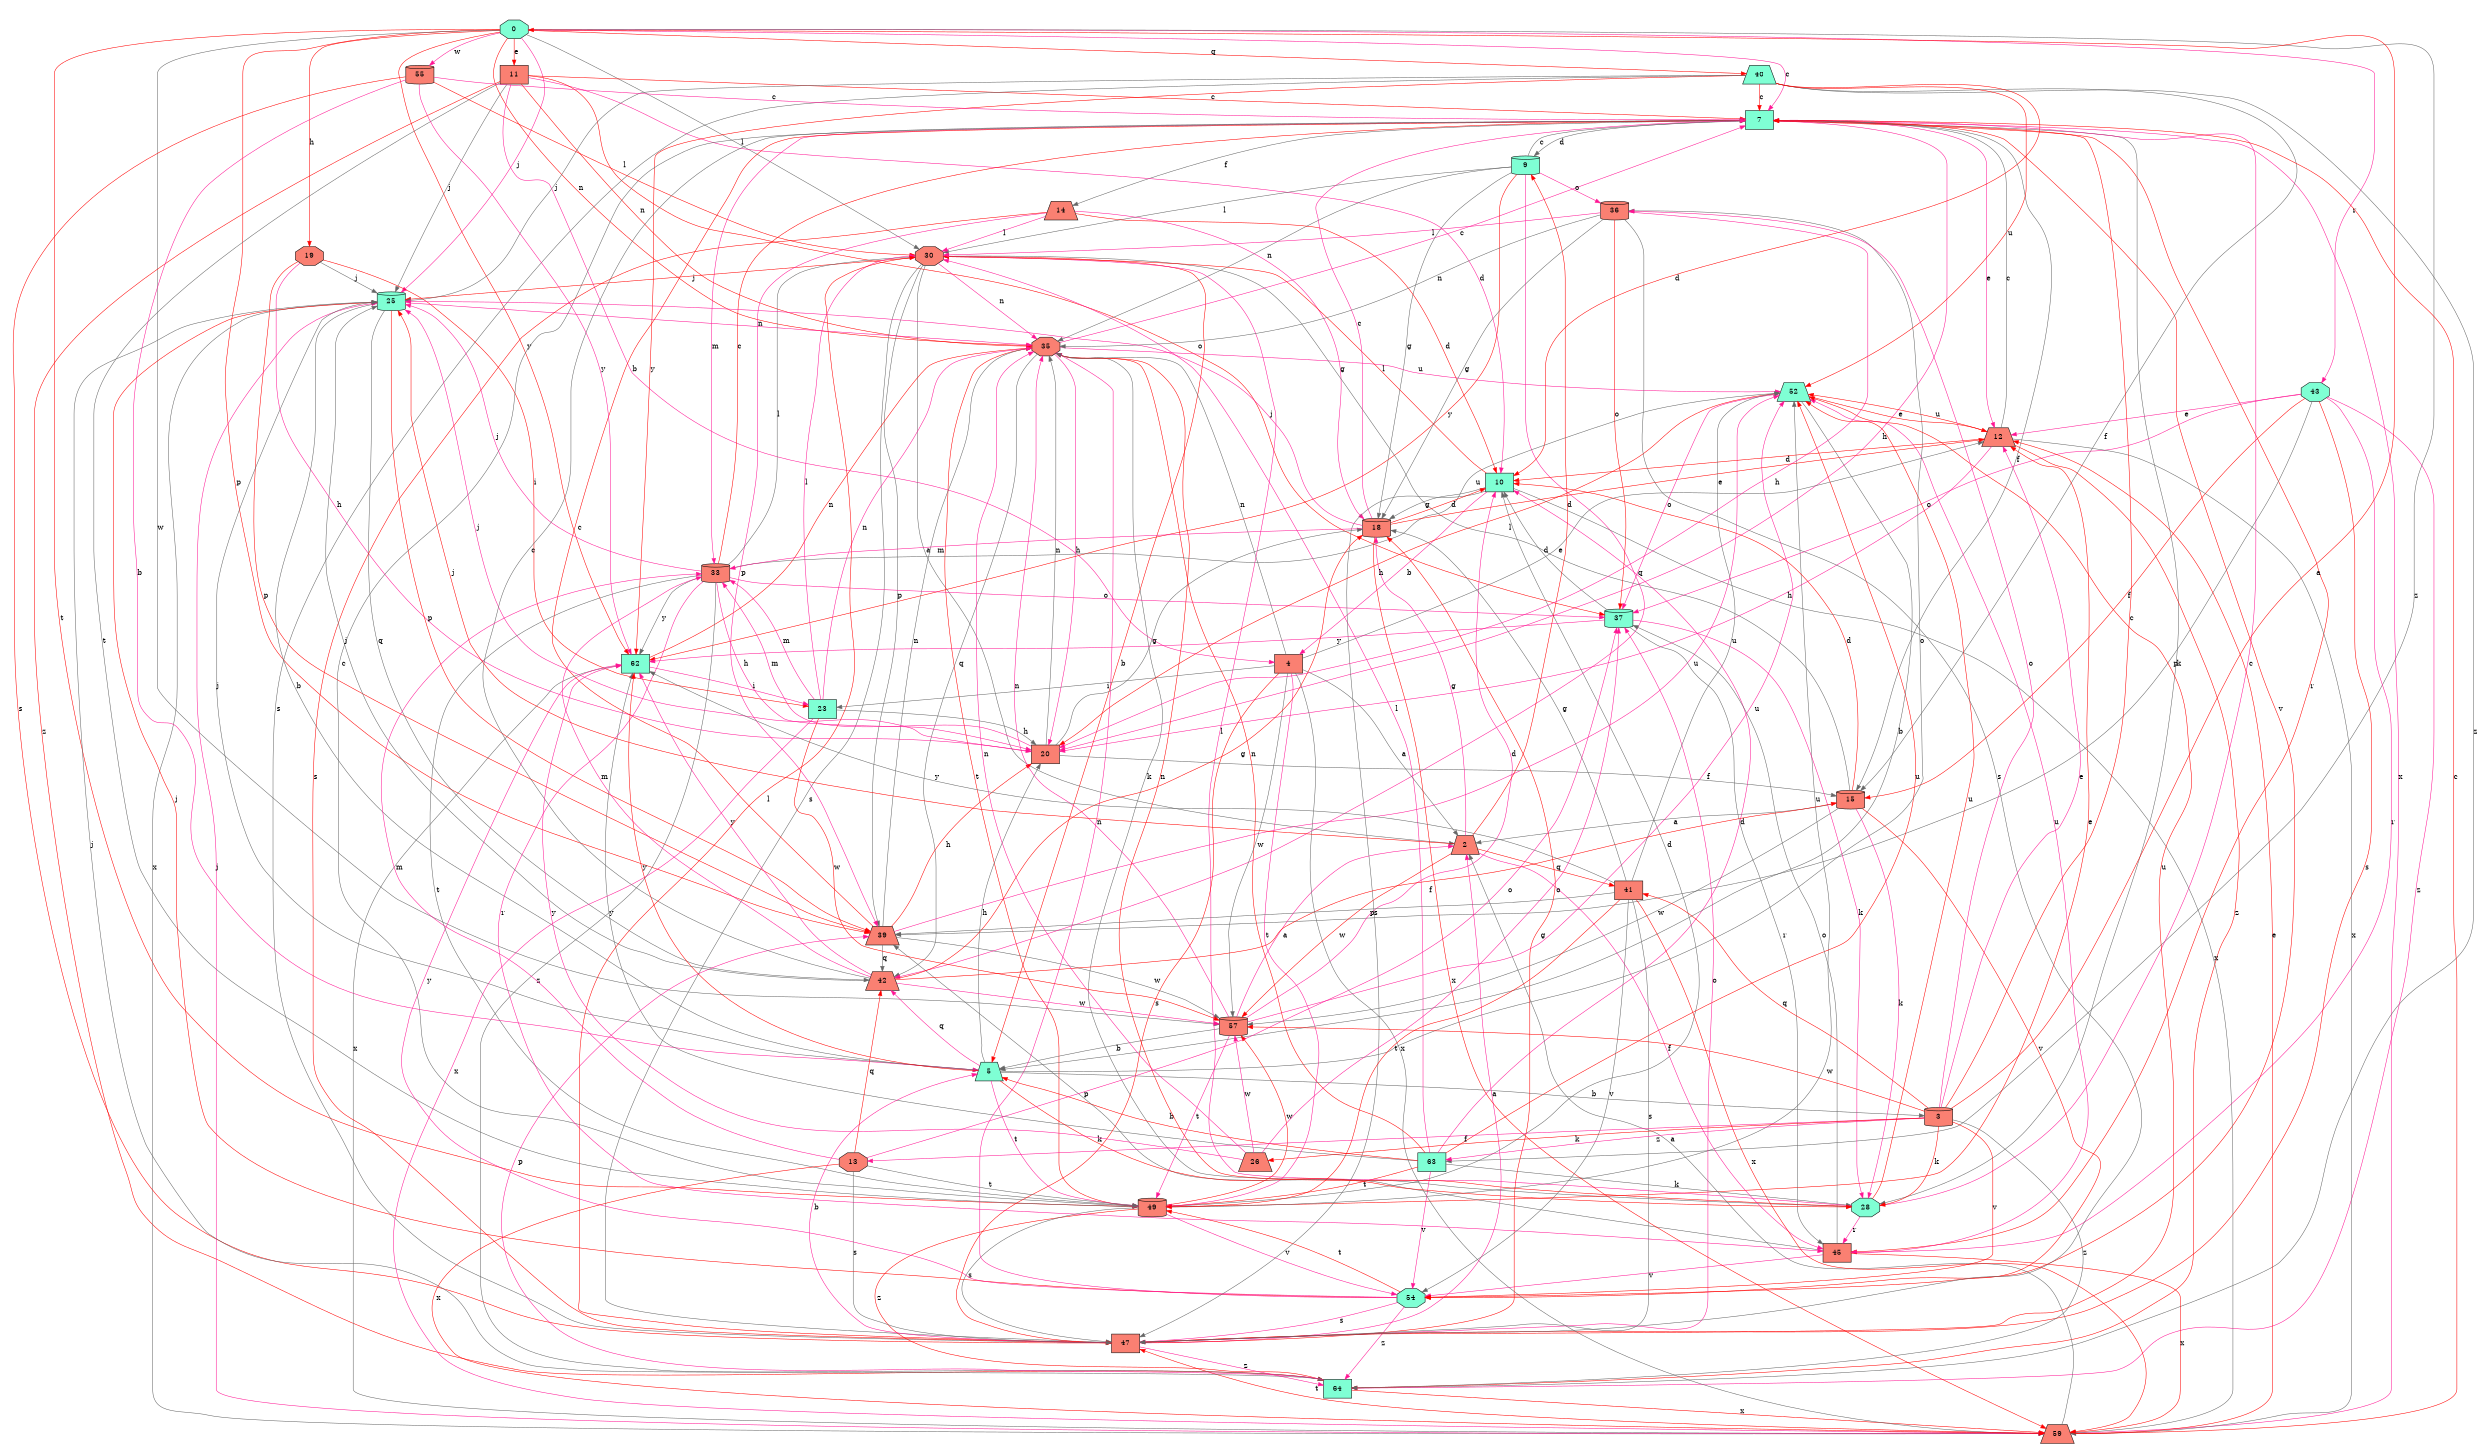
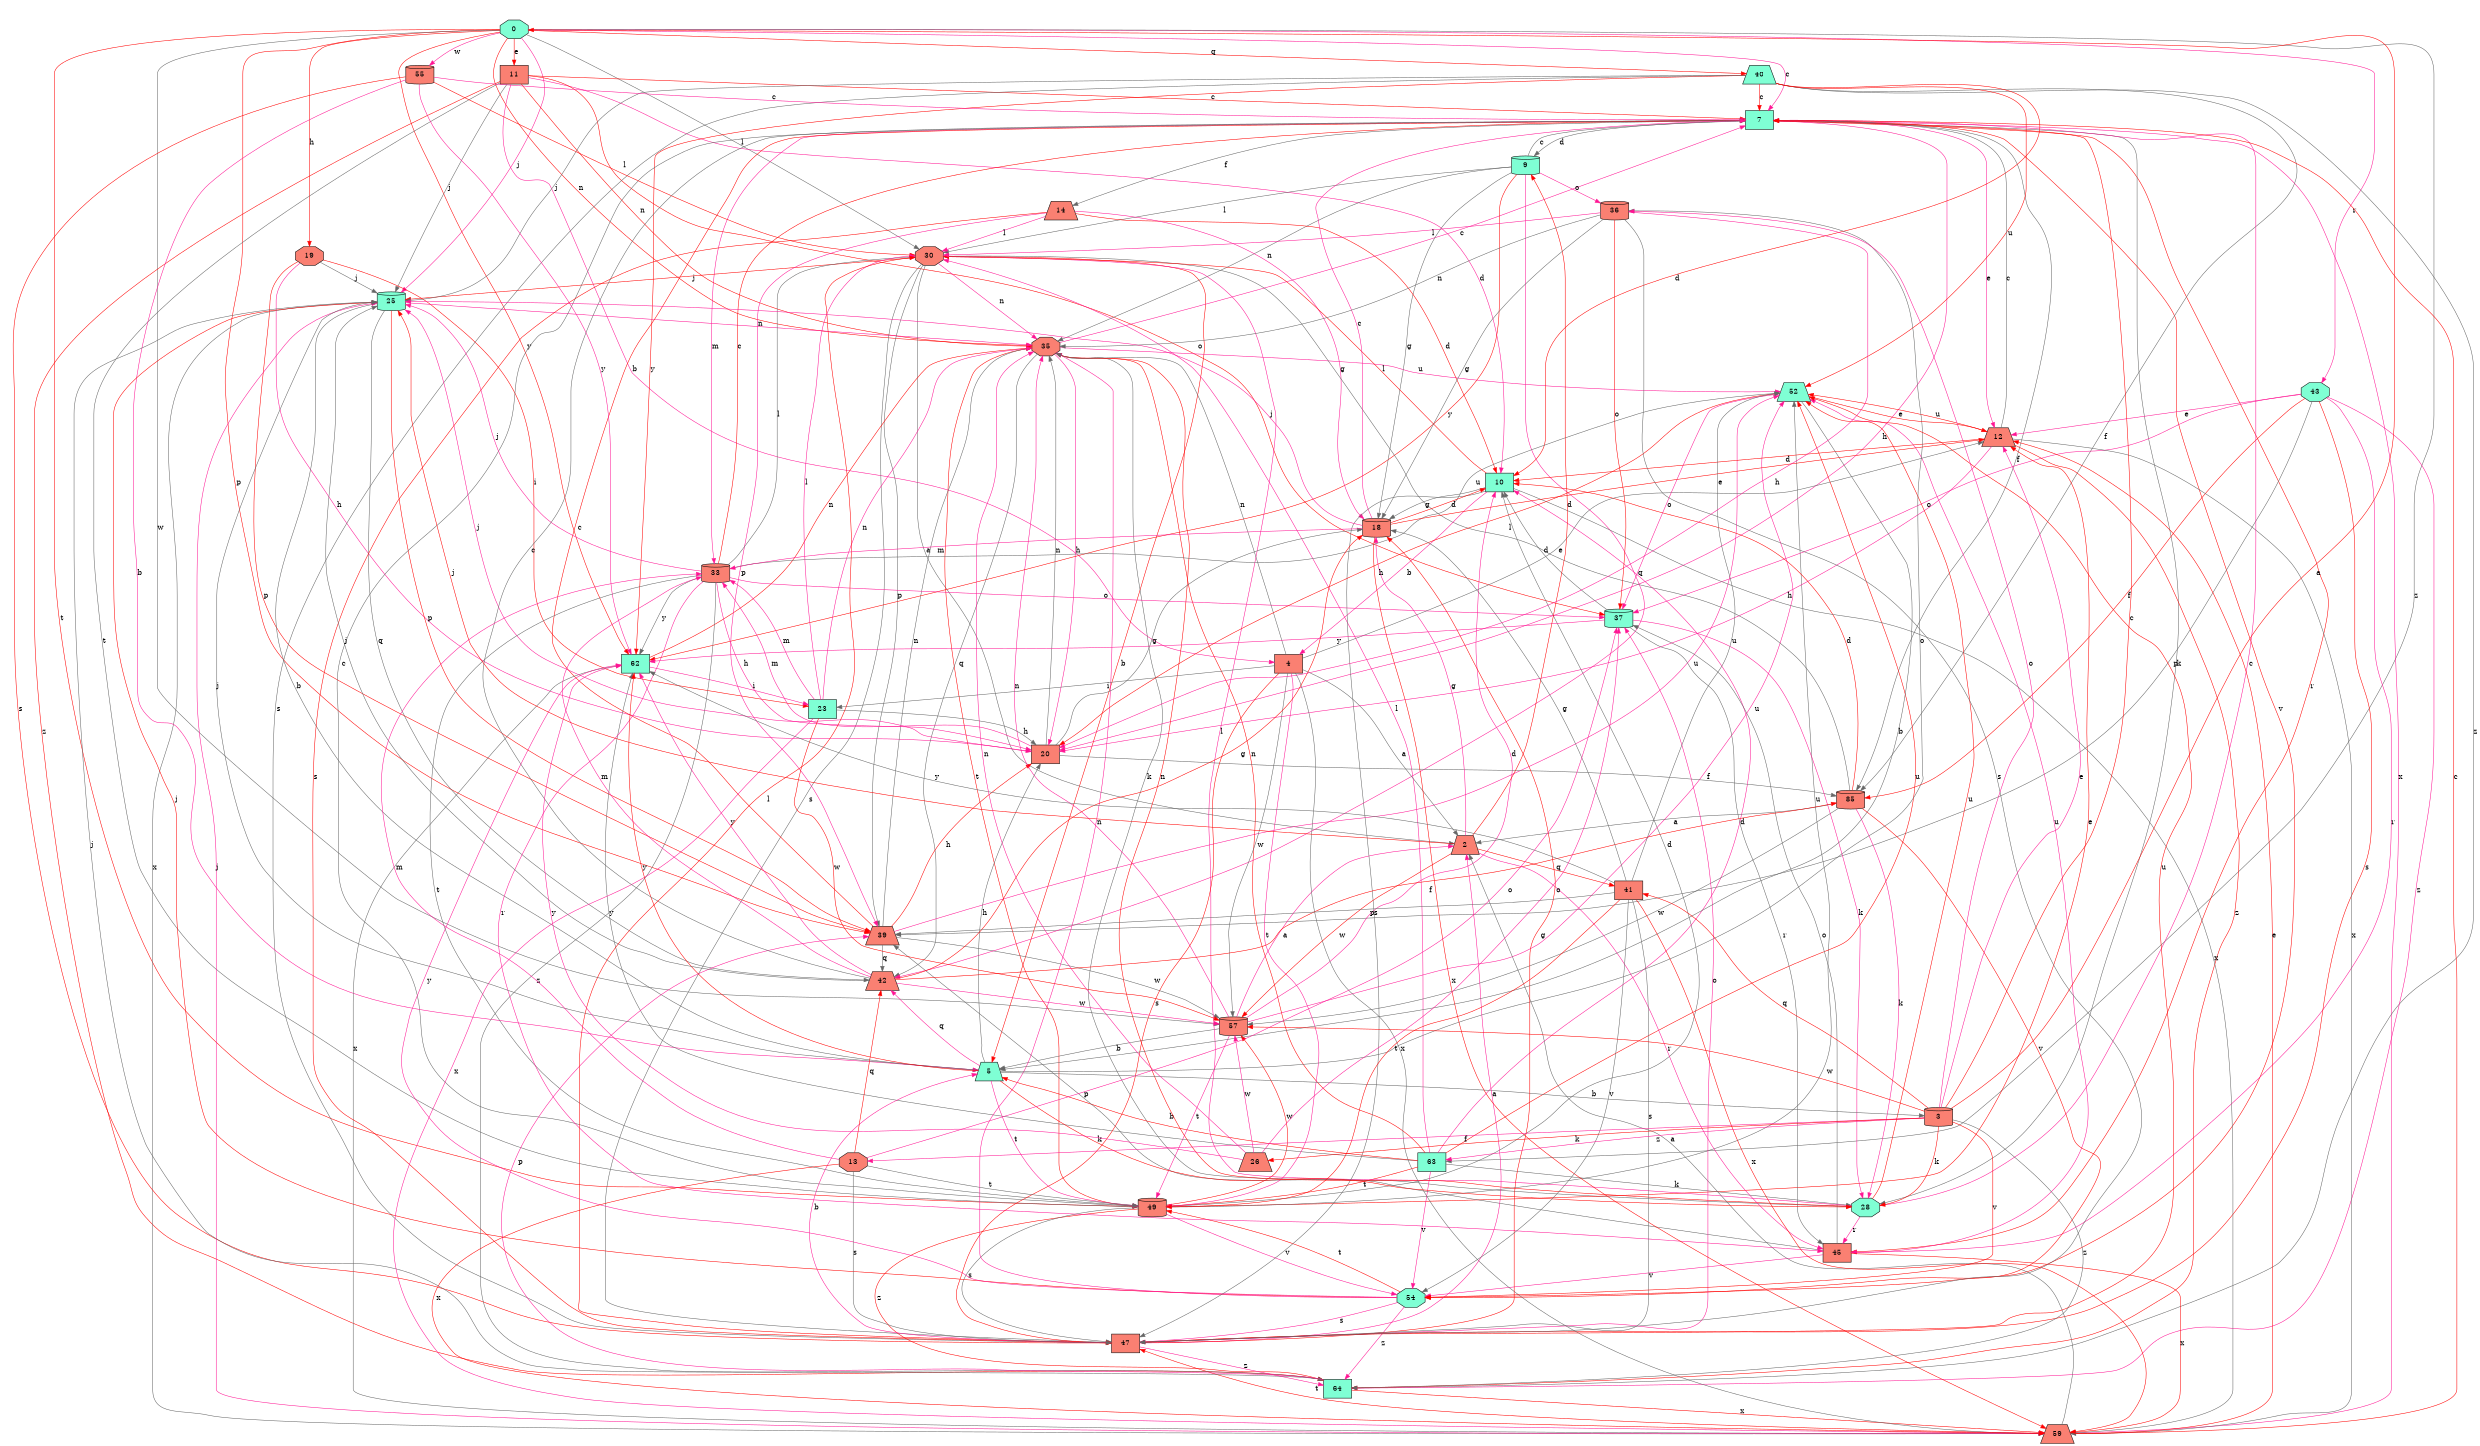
  strict digraph {
    node [fillcolor=salmon shape=box style=filled]
    edge [color=deeppink]
    0 [fillcolor=aquamarine shape=octagon]
    7 [fillcolor=aquamarine]
    11
    19 [shape=octagon]
    25 [fillcolor=aquamarine shape=cylinder]
    30 [shape=octagon]
    35 [shape=octagon]
    39 [shape=trapezium]
    40 [fillcolor=aquamarine shape=trapezium]
    43 [fillcolor=aquamarine shape=octagon]
    49 [shape=cylinder]
    55 [shape=cylinder]
    57 [shape=cylinder]
    62 [fillcolor=aquamarine]
    63 [fillcolor=aquamarine]
    9 [fillcolor=aquamarine shape=cylinder]
    45
    12 [shape=trapezium]
    28 [fillcolor=aquamarine shape=octagon]
    54 [fillcolor=aquamarine shape=octagon]
    59 [shape=trapezium]
    20
    14 [shape=trapezium]
-   15 [shape=cylinder]
+   15 [shape=cylinder label=85]
    33 [shape=cylinder]
    64 [fillcolor=aquamarine]
    4
    10 [fillcolor=aquamarine]
    37 [fillcolor=aquamarine shape=cylinder]
    23 [fillcolor=aquamarine]
    5 [fillcolor=aquamarine shape=trapezium]
    42 [shape=trapezium]
    2 [shape=trapezium]
    47
    52 [fillcolor=aquamarine shape=trapezium]
    18 [shape=cylinder]
    41
    36 [shape=cylinder]
    3 [shape=cylinder]
    13 [shape=octagon]
    26 [shape=trapezium]
    0 -> 7 [label=c]
    0 -> 11 [color=red label=e]
    0 -> 19 [color=red label=h]
    0 -> 25 [label=j]
    0 -> 30 [color=gray40 label=l]
    0 -> 35 [color=red label=n]
    0 -> 39 [color=red label=p]
    0 -> 40 [color=red label=q]
    0 -> 43 [label=r]
    0 -> 49 [color=red label=t]
    0 -> 55 [label=w]
    0 -> 57 [color=gray40 label=w]
    0 -> 62 [color=red label=y]
    0 -> 63 [color=gray40 label=z]
    7 -> 9 [color=gray40 label=d]
    7 -> 45 [color=red label=r]
    7 -> 12 [label=e]
    7 -> 28 [color=gray40 label=k]
    7 -> 54 [color=red label=v]
    7 -> 59 [label=x]
    7 -> 20 [label=h]
    7 -> 14 [color=gray40 label=f]
    7 -> 15 [color=gray40 label=f]
    7 -> 33 [label=m]
    11 -> 7 [color=red label=c]
    11 -> 25 [color=gray40 label=j]
    11 -> 35 [color=red label=n]
    11 -> 49 [color=gray40 label=t]
    11 -> 64 [color=red label=z]
    11 -> 4 [label=b]
    11 -> 10 [label=d]
    11 -> 37 [color=red label=o]
    19 -> 25 [color=gray40 label=j]
    19 -> 39 [color=red label=p]
    19 -> 20 [label=h]
    19 -> 23 [color=red label=i]
    25 -> 35 [label=n]
    25 -> 39 [color=red label=p]
    25 -> 59 [color=gray40 label=x]
    25 -> 5 [color=gray40 label=b]
    25 -> 42 [color=gray40 label=q]
    30 -> 25 [color=red label=j]
    30 -> 35 [label=n]
    30 -> 39 [color=gray40 label=p]
    30 -> 5 [color=red label=b]
    30 -> 2 [color=gray40 label=a]
    30 -> 47 [color=gray40 label=s]
    35 -> 7 [label=c]
    35 -> 49 [color=red label=t]
    35 -> 28 [color=gray40 label=k]
    35 -> 20 [label=h]
    35 -> 42 [color=gray40 label=q]
    35 -> 52 [label=u]
    39 -> 7 [color=red label=c]
    39 -> 35 [color=gray40 label=n]
    39 -> 57 [color=gray40 label=w]
    39 -> 20 [color=red label=h]
    39 -> 42 [color=gray40 label=q]
    39 -> 52 [label=u]
    40 -> 7 [color=red label=c]
    40 -> 25 [color=gray40 label=j]
    40 -> 62 [color=red label=y]
    40 -> 15 [color=gray40 label=f]
    40 -> 64 [color=gray40 label=z]
    40 -> 10 [color=red label=d]
    40 -> 47 [color=gray40 label=s]
    40 -> 52 [color=red label=u]
    43 -> 39 [color=gray40 label=p]
    43 -> 45 [label=r]
    43 -> 12 [label=e]
    43 -> 15 [color=red label=f]
    43 -> 64 [label=z]
    43 -> 37 [label=o]
    43 -> 47 [color=red label=s]
    49 -> 7 [color=gray40 label=c]
    49 -> 57 [color=red label=w]
    49 -> 12 [color=red label=e]
    49 -> 54 [label=v]
    49 -> 64 [color=red label=z]
    49 -> 10 [color=gray40 label=d]
    49 -> 47 [color=gray40 label=s]
    49 -> 52 [color=gray40 label=u]
    55 -> 7 [label=c]
    55 -> 30 [color=red label=l]
    55 -> 62 [label=y]
    55 -> 5 [label=b]
    55 -> 47 [color=red label=s]
    57 -> 35 [label=n]
    57 -> 49 [label=t]
    57 -> 10 [label=d]
    57 -> 5 [color=gray40 label=b]
    57 -> 2 [label=a]
    57 -> 52 [label=u]
    62 -> 35 [color=red label=n]
    62 -> 59 [color=gray40 label=x]
    62 -> 23 [label=i]
    63 -> 30 [label=l]
    63 -> 35 [color=red label=n]
    63 -> 49 [color=red label=t]
    63 -> 62 [color=gray40 label=y]
    63 -> 28 [color=gray40 label=k]
    63 -> 54 [label=v]
    63 -> 10 [label=d]
    63 -> 5 [color=red label=b]
    63 -> 52 [color=red label=u]
    9 -> 7 [color=gray40 label=c]
    9 -> 30 [color=gray40 label=l]
    9 -> 35 [color=gray40 label=n]
    9 -> 62 [color=red label=y]
    9 -> 42 [label=q]
    9 -> 18 [color=gray40 label=g]
    9 -> 36 [label=o]
    45 -> 39 [color=gray40 label=p]
    45 -> 54 [label=v]
    45 -> 59 [color=red label=x]
    45 -> 37 [color=gray40 label=o]
    45 -> 52 [label=u]
    12 -> 7 [color=gray40 label=c]
    12 -> 59 [color=gray40 label=x]
    12 -> 20 [label=h]
    12 -> 64 [color=red label=z]
    12 -> 10 [color=red label=d]
    12 -> 52 [color=red label=u]
    28 -> 7 [label=c]
    28 -> 30 [label=l]
    28 -> 35 [color=red label=n]
    28 -> 45 [label=r]
    28 -> 52 [color=red label=u]
    54 -> 25 [color=red label=j]
    54 -> 35 [label=n]
    54 -> 49 [color=red label=t]
    54 -> 62 [label=y]
    54 -> 64 [label=z]
    54 -> 47 [label=s]
    59 -> 7 [color=red label=c]
    59 -> 25 [label=j]
    59 -> 12 [color=red label=e]
    59 -> 2 [color=gray40 label=a]
    59 -> 47 [color=red label=t]
    20 -> 25 [label=j]
    20 -> 35 [color=gray40 label=n]
    20 -> 15 [color=gray40 label=f]
    20 -> 33 [label=m]
    20 -> 18 [color=gray40 label=g]
    14 -> 30 [label=l]
    14 -> 39 [label=p]
    14 -> 10 [color=red label=d]
    14 -> 47 [color=red label=s]
    14 -> 18 [label=g]
    15 -> 30 [color=gray40 label=l]
    15 -> 57 [color=gray40 label=w]
    15 -> 28 [label=k]
    15 -> 54 [color=red label=v]
    15 -> 10 [color=red label=d]
    15 -> 2 [color=gray40 label=a]
    33 -> 7 [color=red label=c]
    33 -> 25 [label=j]
    33 -> 30 [color=gray40 label=l]
    33 -> 49 [color=gray40 label=t]
    33 -> 62 [color=gray40 label=y]
    33 -> 45 [label=r]
    33 -> 20 [label=h]
    33 -> 64 [color=gray40 label=z]
    33 -> 37 [label=o]
    33 -> 52 [color=gray40 label=u]
    64 -> 25 [color=gray40 label=j]
    64 -> 39 [label=p]
    64 -> 59 [color=red label=x]
    4 -> 35 [color=gray40 label=n]
    4 -> 49 [label=t]
    4 -> 57 [color=gray40 label=w]
    4 -> 12 [color=gray40 label=e]
    4 -> 59 [color=gray40 label=x]
    4 -> 23 [color=gray40 label=i]
    4 -> 2 [color=gray40 label=a]
    4 -> 47 [color=red label=s]
    10 -> 30 [color=red label=l]
    10 -> 59 [color=gray40 label=x]
    10 -> 4 [label=b]
    10 -> 47 [color=gray40 label=s]
    10 -> 18 [color=gray40 label=g]
    37 -> 62 [label=y]
    37 -> 45 [color=gray40 label=r]
    37 -> 28 [label=k]
    37 -> 10 [color=gray40 label=d]
    23 -> 30 [label=l]
    23 -> 35 [label=n]
    23 -> 57 [color=red label=w]
    23 -> 59 [label=x]
    23 -> 20 [color=gray40 label=h]
    23 -> 33 [label=m]
    5 -> 25 [color=gray40 label=j]
    5 -> 49 [label=t]
    5 -> 62 [color=red label=y]
    5 -> 28 [color=red label=k]
    5 -> 20 [color=gray40 label=h]
    5 -> 42 [label=q]
    5 -> 36 [color=gray40 label=o]
    5 -> 3 [color=gray40 label=b]
    42 -> 7 [color=gray40 label=c]
    42 -> 25 [color=gray40 label=j]
    42 -> 57 [label=w]
    42 -> 62 [label=y]
    42 -> 15 [color=red label=f]
    42 -> 33 [label=m]
    42 -> 18 [color=red label=g]
    2 -> 25 [color=red label=j]
    2 -> 57 [color=red label=w]
    2 -> 9 [color=red label=d]
-   2 -> 45 [label=f]
+   2 -> 45 [label=r]
    2 -> 18 [label=g]
    2 -> 41 [color=red label=q]
    47 -> 30 [color=red label=l]
    47 -> 64 [label=z]
    47 -> 37 [label=o]
    47 -> 5 [label=b]
    47 -> 2 [label=a]
    47 -> 52 [color=red label=u]
    47 -> 18 [color=red label=g]
    52 -> 12 [color=red label=e]
    52 -> 20 [color=red label=h]
    52 -> 37 [label=o]
    52 -> 5 [color=gray40 label=b]
    18 -> 7 [label=c]
    18 -> 25 [label=j]
    18 -> 12 [color=red label=e]
    18 -> 59 [color=red label=x]
    18 -> 33 [label=m]
    18 -> 10 [color=red label=d]
    41 -> 39 [color=gray40 label=p]
    41 -> 49 [color=red label=t]
    41 -> 62 [color=gray40 label=y]
    41 -> 54 [color=gray40 label=v]
    41 -> 59 [color=red label=x]
    41 -> 47 [color=gray40 label=s]
    41 -> 52 [color=gray40 label=u]
    41 -> 18 [color=gray40 label=g]
    36 -> 30 [label=l]
    36 -> 35 [color=gray40 label=n]
    36 -> 20 [label=h]
    36 -> 37 [color=red label=o]
    36 -> 47 [color=gray40 label=s]
    36 -> 18 [color=gray40 label=g]
    3 -> 0 [color=red label=a]
    3 -> 7 [color=red label=c]
    3 -> 57 [color=red label=w]
    3 -> 63 [label=z]
    3 -> 12 [label=e]
    3 -> 28 [color=red label=k]
    3 -> 54 [color=red label=v]
    3 -> 64 [color=gray40 label=z]
    3 -> 41 [color=red label=q]
    3 -> 36 [label=o]
    3 -> 13 [label=f]
    3 -> 26 [color=red label=k]
    13 -> 49 [color=gray40 label=t]
    13 -> 59 [color=red label=x]
    13 -> 33 [label=m]
    13 -> 37 [label=o]
    13 -> 42 [color=red label=q]
    13 -> 47 [color=gray40 label=s]
    26 -> 35 [label=n]
    26 -> 57 [label=w]
    26 -> 62 [label=y]
    26 -> 37 [label=o]
  }
